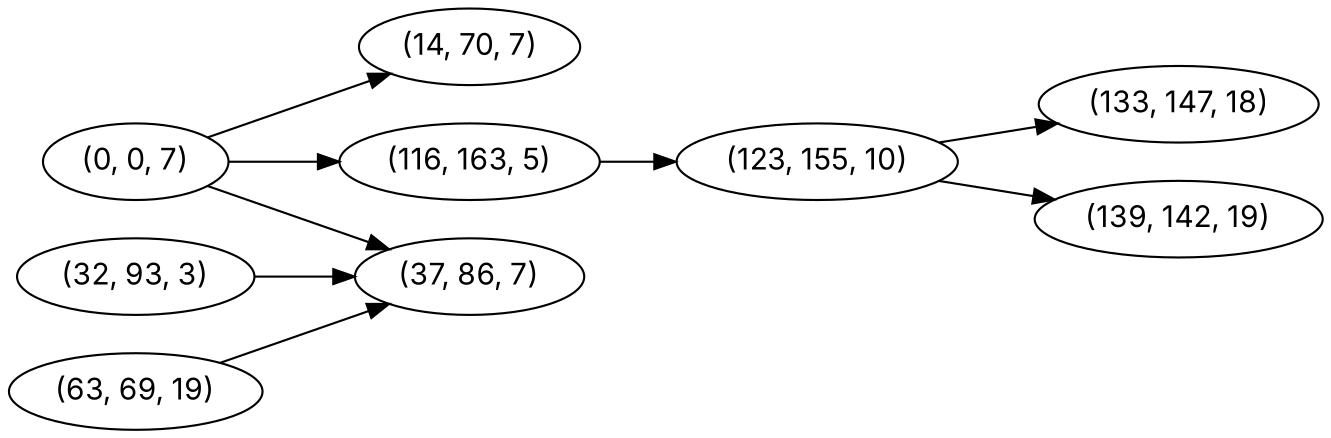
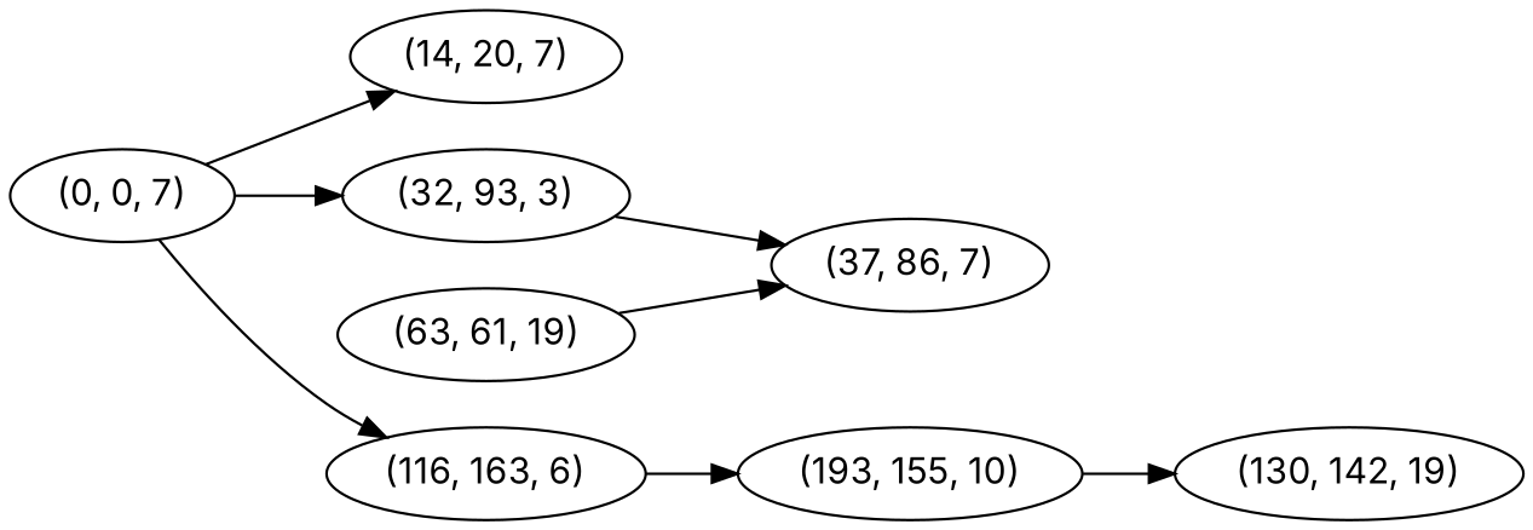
  digraph {
    fontname=Inter
    rankdir=LR
    node [fontname=Inter]
    edge [fontname=Inter]
    n1 [label="(0, 0, 7)"]
-   "(14, 20, 7)" [label="(14, 70, 7)"]
+   "(14, 20, 7)"
    "(32, 93, 3)"
-   "(116, 163, 5)"
+   "(116, 163, 5)" [label="(116, 163, 6)"]
    "(37, 86, 7)"
-   "(123, 155, 10)"
-   "(63, 69, 19)"
-   "(133, 147, 18)"
-   "(139, 142, 19)"
+   "(123, 155, 10)" [label="(193, 155, 10)"]
+   "(63, 69, 19)" [label="(63, 61, 19)"]
+   "(139, 142, 19)" [label="(130, 142, 19)"]
    n1 -> "(14, 20, 7)"
-   n1 -> "(37, 86, 7)"
+   n1 -> "(32, 93, 3)"
    n1 -> "(116, 163, 5)"
    "(32, 93, 3)" -> "(37, 86, 7)"
    "(116, 163, 5)" -> "(123, 155, 10)"
-   "(123, 155, 10)" -> "(133, 147, 18)"
    "(123, 155, 10)" -> "(139, 142, 19)"
    "(63, 69, 19)" -> "(37, 86, 7)"
  }
